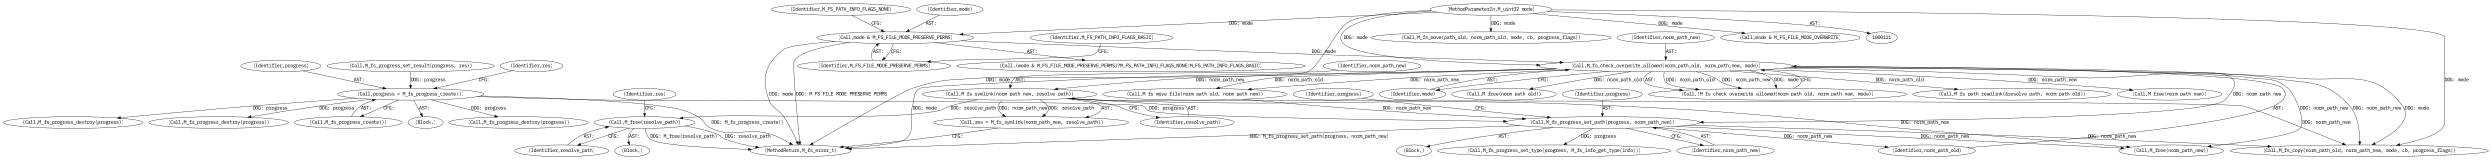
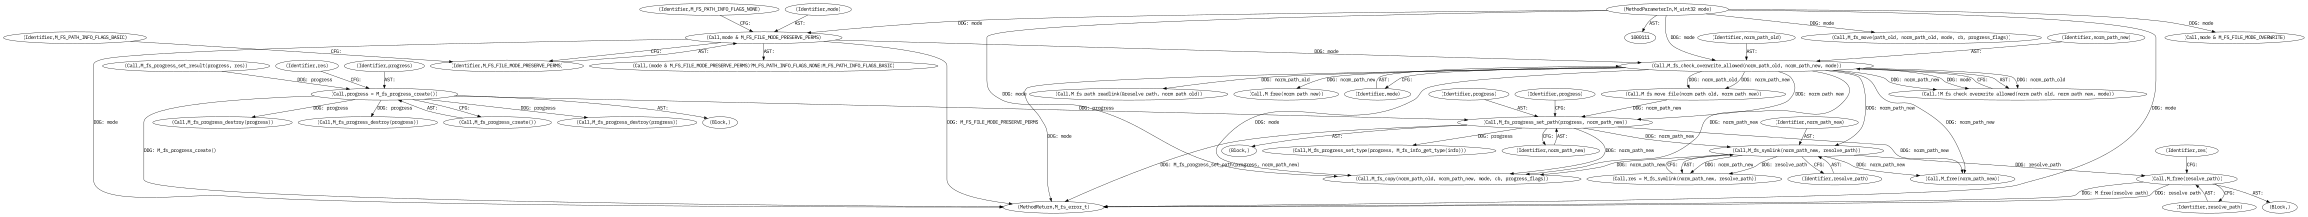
  digraph {
    fontname="IBM Plex Mono"
    node [fontname="IBM Plex Mono"]
    edge [fontname="IBM Plex Mono"]
    n1 [label="(Call,M_free(resolve_path))"]
    n2 [label="(Block,)"]
    n3 [label="(Identifier,resolve_path)"]
    n4 [label="(MethodReturn,M_fs_error_t)"]
    n5 [label="(Call,M_fs_symlink(norm_path_new, resolve_path))"]
    n6 [label="(Call,res = M_fs_symlink(norm_path_new, resolve_path))"]
    n7 [label="(Identifier,resolve_path)"]
    n8 [label="(Call,M_fs_copy(norm_path_old, norm_path_new, mode, cb, progress_flags))"]
    n9 [label="(Call,M_free(norm_path_new))"]
    n10 [label="(Call,M_fs_check_overwrite_allowed(norm_path_old, norm_path_new, mode))"]
    n11 [label="(Call,M_fs_progress_set_path(progress, norm_path_new))"]
    n12 [label="(Identifier,mode)"]
-   n13 [label="(Call,M_free(norm_path_old))"]
    n14 [label="(Call,M_fs_move_file(norm_path_old, norm_path_new))"]
    n15 [label="(Call,!M_fs_check_overwrite_allowed(norm_path_old, norm_path_new, mode))"]
    n16 [label="(Call,M_fs_path_readlink(&resolve_path, norm_path_old))"]
    n17 [label="(Call,M_free(norm_path_new))"]
    n18 [label="(Block,)"]
    n19 [label="(Call,M_fs_progress_set_type(progress, M_fs_info_get_type(info)))"]
    n20 [label="(Identifier,norm_path_new)"]
    n21 [label="(Call,mode & M_FS_FILE_MODE_PRESERVE_PERMS)"]
    n22 [label="(Identifier,M_FS_FILE_MODE_PRESERVE_PERMS)"]
    n23 [label="(Call,(mode & M_FS_FILE_MODE_PRESERVE_PERMS)?M_FS_PATH_INFO_FLAGS_NONE:M_FS_PATH_INFO_FLAGS_BASIC)"]
    n24 [label="(MethodParameterIn,M_uint32 mode)"]
    n25 [label="(Call,M_fs_move(path_old, norm_path_old, mode, cb, progress_flags))"]
    n26 [label="(Call,mode & M_FS_FILE_MODE_OVERWRITE)"]
    1000111
    n28 [label="(Call,progress = M_fs_progress_create())"]
    n29 [label="(Call,M_fs_progress_destroy(progress))"]
    n30 [label="(Call,M_fs_progress_destroy(progress))"]
    n31 [label="(Call,M_fs_progress_create())"]
    n32 [label="(Block,)"]
    n33 [label="(Call,M_fs_progress_destroy(progress))"]
    n34 [label="(Call,M_fs_progress_set_result(progress, res))"]
    n35 [label="(Identifier,res)"]
    n36 [label="(Identifier,M_FS_PATH_INFO_FLAGS_NONE)"]
    n37 [label="(Identifier,norm_path_new)"]
    n38 [label="(Identifier,M_FS_PATH_INFO_FLAGS_BASIC)"]
    n39 [label="(Identifier,progress)"]
    n40 [label="(Identifier,res)"]
    n41 [label="(Identifier,norm_path_old)"]
    n42 [label="(Identifier,mode)"]
    n43 [label="(Identifier,norm_path_new)"]
    n44 [label="(Identifier,progress)"]
    n45 [label="(Identifier,progress)"]
    n1 -> n2 [label="AST: "]
    n1 -> n3 [label="CFG: "]
    n1 -> n4 [label="DDG: M_free(resolve_path)"]
    n1 -> n4 [label="DDG: resolve_path"]
    n3 -> n1 [label="AST: "]
    n5 -> n1 [label="DDG: resolve_path"]
    n5 -> n6 [label="AST: "]
    n5 -> n6 [label="DDG: norm_path_new"]
    n5 -> n6 [label="DDG: resolve_path"]
    n5 -> n7 [label="CFG: "]
    n5 -> n8 [label="DDG: norm_path_new"]
    n5 -> n9 [label="DDG: norm_path_new"]
-   n6 -> n4 [label="CFG: "]
+   n6 -> n5 [label="CFG: "]
    n7 -> n5 [label="AST: "]
    n10 -> n4 [label="DDG: mode"]
    n10 -> n5 [label="DDG: norm_path_new"]
    n10 -> n8 [label="DDG: norm_path_new"]
    n10 -> n8 [label="DDG: mode"]
    n10 -> n9 [label="DDG: norm_path_new"]
    n10 -> n11 [label="DDG: norm_path_new"]
    n10 -> n12 [label="CFG: "]
-   n10 -> n13 [label="DDG: norm_path_old"]
    n10 -> n14 [label="DDG: norm_path_old"]
    n10 -> n14 [label="DDG: norm_path_new"]
    n10 -> n15 [label="AST: "]
    n10 -> n15 [label="DDG: norm_path_old"]
    n10 -> n15 [label="DDG: norm_path_new"]
    n10 -> n15 [label="DDG: mode"]
    n10 -> n16 [label="DDG: norm_path_old"]
    n10 -> n17 [label="DDG: norm_path_new"]
    n11 -> n4 [label="DDG: M_fs_progress_set_path(progress, norm_path_new)"]
-   n11 -> n41 [label="DDG: norm_path_new"]
+   n11 -> n5 [label="DDG: norm_path_new"]
    n11 -> n8 [label="DDG: norm_path_new"]
    n11 -> n9 [label="DDG: norm_path_new"]
    n11 -> n18 [label="AST: "]
    n11 -> n19 [label="DDG: progress"]
    n11 -> n20 [label="CFG: "]
    n12 -> n10 [label="AST: "]
    n14 -> n11 [label="DDG: norm_path_new"]
    n15 -> n10 [label="CFG: "]
    n20 -> n11 [label="AST: "]
    n21 -> n4 [label="DDG: mode"]
    n21 -> n4 [label="DDG: M_FS_FILE_MODE_PRESERVE_PERMS"]
    n21 -> n10 [label="DDG: mode"]
    n21 -> n22 [label="CFG: "]
    n21 -> n23 [label="AST: "]
    n22 -> n21 [label="AST: "]
    n24 -> n4 [label="DDG: mode"]
    n24 -> n8 [label="DDG: mode"]
    n24 -> n10 [label="DDG: mode"]
    n24 -> n21 [label="DDG: mode"]
    n24 -> n25 [label="DDG: mode"]
    n24 -> n26 [label="DDG: mode"]
    n24 -> 1000111 [label="AST: "]
    n28 -> n4 [label="DDG: M_fs_progress_create()"]
    n28 -> n11 [label="DDG: progress"]
    n28 -> n29 [label="DDG: progress"]
    n28 -> n30 [label="DDG: progress"]
    n28 -> n31 [label="CFG: "]
    n28 -> n32 [label="AST: "]
    n28 -> n33 [label="DDG: progress"]
    n31 -> n28 [label="AST: "]
    n34 -> n28 [label="DDG: progress"]
    n35 -> n1 [label="CFG: "]
    n36 -> n21 [label="CFG: "]
    n37 -> n10 [label="AST: "]
    n38 -> n22 [label="CFG: "]
    n39 -> n11 [label="CFG: "]
    n40 -> n28 [label="CFG: "]
    n41 -> n10 [label="AST: "]
    n42 -> n21 [label="AST: "]
    n43 -> n5 [label="AST: "]
    n44 -> n11 [label="AST: "]
    n45 -> n28 [label="AST: "]
  }
